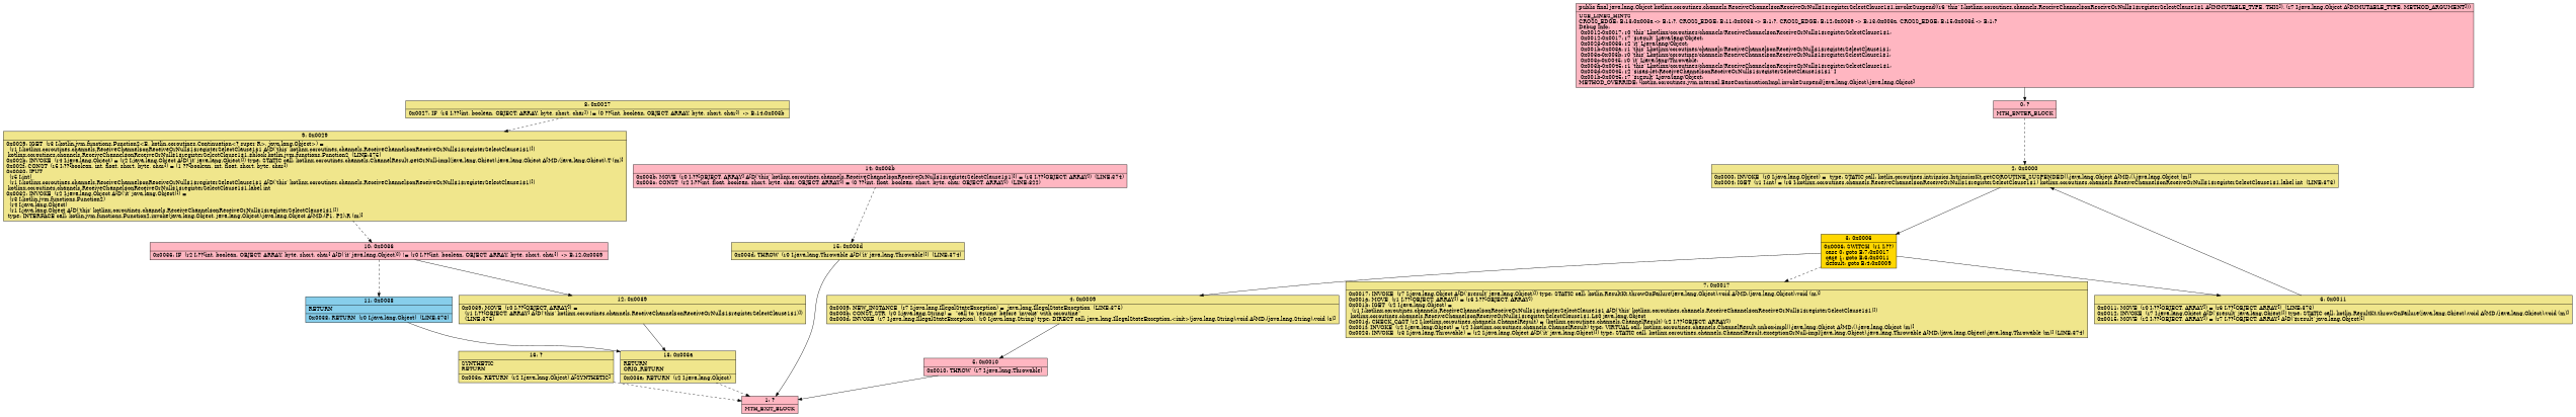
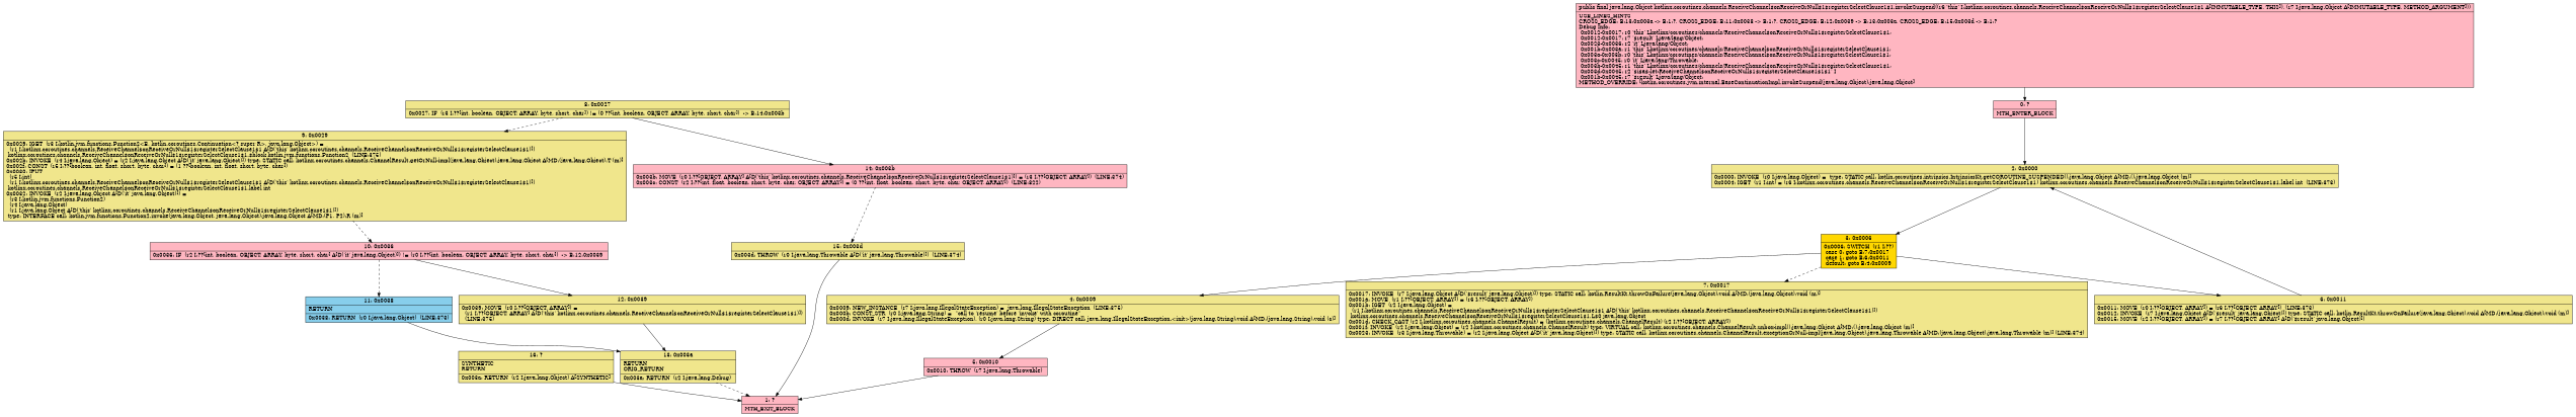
  digraph {
    node [fillcolor=khaki shape=record style=filled]
    n1 [fillcolor=lightpink label="{0\:\ ?|MTH_ENTER_BLOCK\l}"]
    n2 [label="{2\:\ 0x0000|0x0000: INVOKE  (r0 I:java.lang.Object) =  type: STATIC call: kotlin.coroutines.intrinsics.IntrinsicsKt.getCOROUTINE_SUSPENDED():java.lang.Object A[MD:():java.lang.Object (m)]\l0x0004: IGET  (r1 I:int) = (r6 I:kotlinx.coroutines.channels.ReceiveChannel$onReceiveOrNull$1$registerSelectClause1$1) kotlinx.coroutines.channels.ReceiveChannel$onReceiveOrNull$1$registerSelectClause1$1.label int  (LINE:373)\l}"]
    n3 [fillcolor=gold label="{3\:\ 0x0006|0x0006: SWITCH  (r1 I:??)\l case 0: goto B:7:0x0017\l case 1: goto B:6:0x0011\l default: goto B:4:0x0009 \l}"]
    n4 [label="{4\:\ 0x0009|0x0009: NEW_INSTANCE  (r7 I:java.lang.IllegalStateException) =  java.lang.IllegalStateException  (LINE:375)\l0x000b: CONST_STR  (r0 I:java.lang.String) =  \"call to 'resume' before 'invoke' with coroutine\" \l0x000d: INVOKE  (r7 I:java.lang.IllegalStateException), (r0 I:java.lang.String) type: DIRECT call: java.lang.IllegalStateException.\<init\>(java.lang.String):void A[MD:(java.lang.String):void (c)]\l}"]
    n5 [label="{6\:\ 0x0011|0x0011: MOVE  (r0 I:??[OBJECT, ARRAY]) = (r6 I:??[OBJECT, ARRAY])  (LINE:373)\l0x0012: INVOKE  (r7 I:java.lang.Object A[D('$result' java.lang.Object)]) type: STATIC call: kotlin.ResultKt.throwOnFailure(java.lang.Object):void A[MD:(java.lang.Object):void (m)]\l0x0015: MOVE  (r2 I:??[OBJECT, ARRAY]) = (r7 I:??[OBJECT, ARRAY] A[D('$result' java.lang.Object)]) \l}"]
    n6 [label="{7\:\ 0x0017|0x0017: INVOKE  (r7 I:java.lang.Object A[D('$result' java.lang.Object)]) type: STATIC call: kotlin.ResultKt.throwOnFailure(java.lang.Object):void A[MD:(java.lang.Object):void (m)]\l0x001a: MOVE  (r1 I:??[OBJECT, ARRAY]) = (r6 I:??[OBJECT, ARRAY]) \l0x001b: IGET  (r2 I:java.lang.Object) = \l  (r1 I:kotlinx.coroutines.channels.ReceiveChannel$onReceiveOrNull$1$registerSelectClause1$1 A[D('this' kotlinx.coroutines.channels.ReceiveChannel$onReceiveOrNull$1$registerSelectClause1$1)])\l kotlinx.coroutines.channels.ReceiveChannel$onReceiveOrNull$1$registerSelectClause1$1.L$0 java.lang.Object \l0x001d: CHECK_CAST (r2 I:kotlinx.coroutines.channels.ChannelResult) = (kotlinx.coroutines.channels.ChannelResult) (r2 I:??[OBJECT, ARRAY]) \l0x001f: INVOKE  (r2 I:java.lang.Object) = (r2 I:kotlinx.coroutines.channels.ChannelResult) type: VIRTUAL call: kotlinx.coroutines.channels.ChannelResult.unbox\-impl():java.lang.Object A[MD:():java.lang.Object (m)]\l0x0023: INVOKE  (r3 I:java.lang.Throwable) = (r2 I:java.lang.Object A[D('it' java.lang.Object)]) type: STATIC call: kotlinx.coroutines.channels.ChannelResult.exceptionOrNull\-impl(java.lang.Object):java.lang.Throwable A[MD:(java.lang.Object):java.lang.Throwable (m)] (LINE:374)\l}"]
    n7 [fillcolor=lightpink label="{5\:\ 0x0010|0x0010: THROW  (r7 I:java.lang.Throwable) \l}"]
    n8 [fillcolor=lightpink label="{1\:\ ?|MTH_EXIT_BLOCK\l}"]
    n9 [label="{16\:\ ?|SYNTHETIC\lRETURN\l|0x003a: RETURN  (r2 I:java.lang.Object) A[SYNTHETIC]\l}"]
    n10 [label="{8\:\ 0x0027|0x0027: IF  (r3 I:??[int, boolean, OBJECT, ARRAY, byte, short, char]) != (0 ??[int, boolean, OBJECT, ARRAY, byte, short, char])  \-\> B:14:0x003b \l}"]
    n11 [label="{9\:\ 0x0029|0x0029: IGET  (r3 I:kotlin.jvm.functions.Function2\<E, kotlin.coroutines.Continuation\<? super R\>, java.lang.Object\>) = \l  (r1 I:kotlinx.coroutines.channels.ReceiveChannel$onReceiveOrNull$1$registerSelectClause1$1 A[D('this' kotlinx.coroutines.channels.ReceiveChannel$onReceiveOrNull$1$registerSelectClause1$1)])\l kotlinx.coroutines.channels.ReceiveChannel$onReceiveOrNull$1$registerSelectClause1$1.$block kotlin.jvm.functions.Function2  (LINE:375)\l0x002b: INVOKE  (r4 I:java.lang.Object) = (r2 I:java.lang.Object A[D('it' java.lang.Object)]) type: STATIC call: kotlinx.coroutines.channels.ChannelResult.getOrNull\-impl(java.lang.Object):java.lang.Object A[MD:(java.lang.Object):T (m)]\l0x002f: CONST  (r5 I:??[boolean, int, float, short, byte, char]) = (1 ??[boolean, int, float, short, byte, char]) \l0x0030: IPUT  \l  (r5 I:int)\l  (r1 I:kotlinx.coroutines.channels.ReceiveChannel$onReceiveOrNull$1$registerSelectClause1$1 A[D('this' kotlinx.coroutines.channels.ReceiveChannel$onReceiveOrNull$1$registerSelectClause1$1)])\l kotlinx.coroutines.channels.ReceiveChannel$onReceiveOrNull$1$registerSelectClause1$1.label int \l0x0032: INVOKE  (r2 I:java.lang.Object A[D('it' java.lang.Object)]) = \l  (r3 I:kotlin.jvm.functions.Function2)\l  (r4 I:java.lang.Object)\l  (r1 I:java.lang.Object A[D('this' kotlinx.coroutines.channels.ReceiveChannel$onReceiveOrNull$1$registerSelectClause1$1)])\l type: INTERFACE call: kotlin.jvm.functions.Function2.invoke(java.lang.Object, java.lang.Object):java.lang.Object A[MD:(P1, P2):R (m)]\l}"]
    n12 [fillcolor=lightpink label="{14\:\ 0x003b|0x003b: MOVE  (r0 I:??[OBJECT, ARRAY] A[D('this' kotlinx.coroutines.channels.ReceiveChannel$onReceiveOrNull$1$registerSelectClause1$1)]) = (r3 I:??[OBJECT, ARRAY])  (LINE:374)\l0x003c: CONST  (r2 I:??[int, float, boolean, short, byte, char, OBJECT, ARRAY]) = (0 ??[int, float, boolean, short, byte, char, OBJECT, ARRAY])  (LINE:822)\l}"]
    n13 [fillcolor=lightpink label="{10\:\ 0x0036|0x0036: IF  (r2 I:??[int, boolean, OBJECT, ARRAY, byte, short, char] A[D('it' java.lang.Object)]) != (r0 I:??[int, boolean, OBJECT, ARRAY, byte, short, char])  \-\> B:12:0x0039 \l}"]
    n14 [label="{15\:\ 0x003d|0x003d: THROW  (r0 I:java.lang.Throwable A[D('it' java.lang.Throwable)])  (LINE:374)\l}"]
    n15 [fillcolor=skyblue label="{11\:\ 0x0038|RETURN\l|0x0038: RETURN  (r0 I:java.lang.Object)  (LINE:373)\l}"]
    n16 [label="{12\:\ 0x0039|0x0039: MOVE  (r0 I:??[OBJECT, ARRAY]) = \l  (r1 I:??[OBJECT, ARRAY] A[D('this' kotlinx.coroutines.channels.ReceiveChannel$onReceiveOrNull$1$registerSelectClause1$1)])\l  (LINE:375)\l}"]
-   n17 [label="{13\:\ 0x003a|RETURN\lORIG_RETURN\l|0x003a: RETURN  (r2 I:java.lang.Object) \l}"]
+   n17 [label="{13\:\ 0x003a|RETURN\lORIG_RETURN\l|0x003a: RETURN  (r2 I:java.lang.Debug) \l}"]
    n18 [fillcolor=lightpink label="{public final java.lang.Object kotlinx.coroutines.channels.ReceiveChannel$onReceiveOrNull$1$registerSelectClause1$1.invokeSuspend((r6 'this' I:kotlinx.coroutines.channels.ReceiveChannel$onReceiveOrNull$1$registerSelectClause1$1 A[IMMUTABLE_TYPE, THIS]), (r7 I:java.lang.Object A[IMMUTABLE_TYPE, METHOD_ARGUMENT]))  | USE_LINES_HINTS\lCROSS_EDGE: B:13:0x003a \-\> B:1:?, CROSS_EDGE: B:11:0x0038 \-\> B:1:?, CROSS_EDGE: B:12:0x0039 \-\> B:13:0x003a, CROSS_EDGE: B:15:0x003d \-\> B:1:?\lDebug Info:\l  0x0012\-0x0017: r0 'this' Lkotlinx\/coroutines\/channels\/ReceiveChannel$onReceiveOrNull$1$registerSelectClause1$1;\l  0x0012\-0x0017: r7 '$result' Ljava\/lang\/Object;\l  0x0023\-0x0036: r2 'it' Ljava\/lang\/Object;\l  0x001b\-0x003a: r1 'this' Lkotlinx\/coroutines\/channels\/ReceiveChannel$onReceiveOrNull$1$registerSelectClause1$1;\l  0x003a\-0x003b: r0 'this' Lkotlinx\/coroutines\/channels\/ReceiveChannel$onReceiveOrNull$1$registerSelectClause1$1;\l  0x003c\-0x0045: r0 'it' Ljava\/lang\/Throwable;\l  0x003b\-0x0045: r1 'this' Lkotlinx\/coroutines\/channels\/ReceiveChannel$onReceiveOrNull$1$registerSelectClause1$1;\l  0x003d\-0x0045: r2 '$i$a$\-let\-ReceiveChannel$onReceiveOrNull$1$registerSelectClause1$1$1' I\l  0x001b\-0x0045: r7 '$result' Ljava\/lang\/Object;\lMETHOD_OVERRIDE: [kotlin.coroutines.jvm.internal.BaseContinuationImpl.invokeSuspend(java.lang.Object):java.lang.Object]\l}"]
-   n1 -> n2 [style=dashed]
+   n1 -> n2
    n2 -> n3
    n3 -> n4
    n3 -> n5
    n3 -> n6 [style=dashed]
    n4 -> n7
    n5 -> n2
    n7 -> n8
-   n9 -> n8 [style=dashed]
+   n9 -> n8
    n10 -> n11 [style=dashed]
+   n10 -> n12
    n11 -> n13 [style=dashed]
    n12 -> n14 [style=dashed]
    n13 -> n15 [style=dashed]
    n13 -> n16
    n14 -> n8
    n15 -> n17
    n16 -> n17
    n17 -> n8 [style=dashed]
    n18 -> n1
  }
